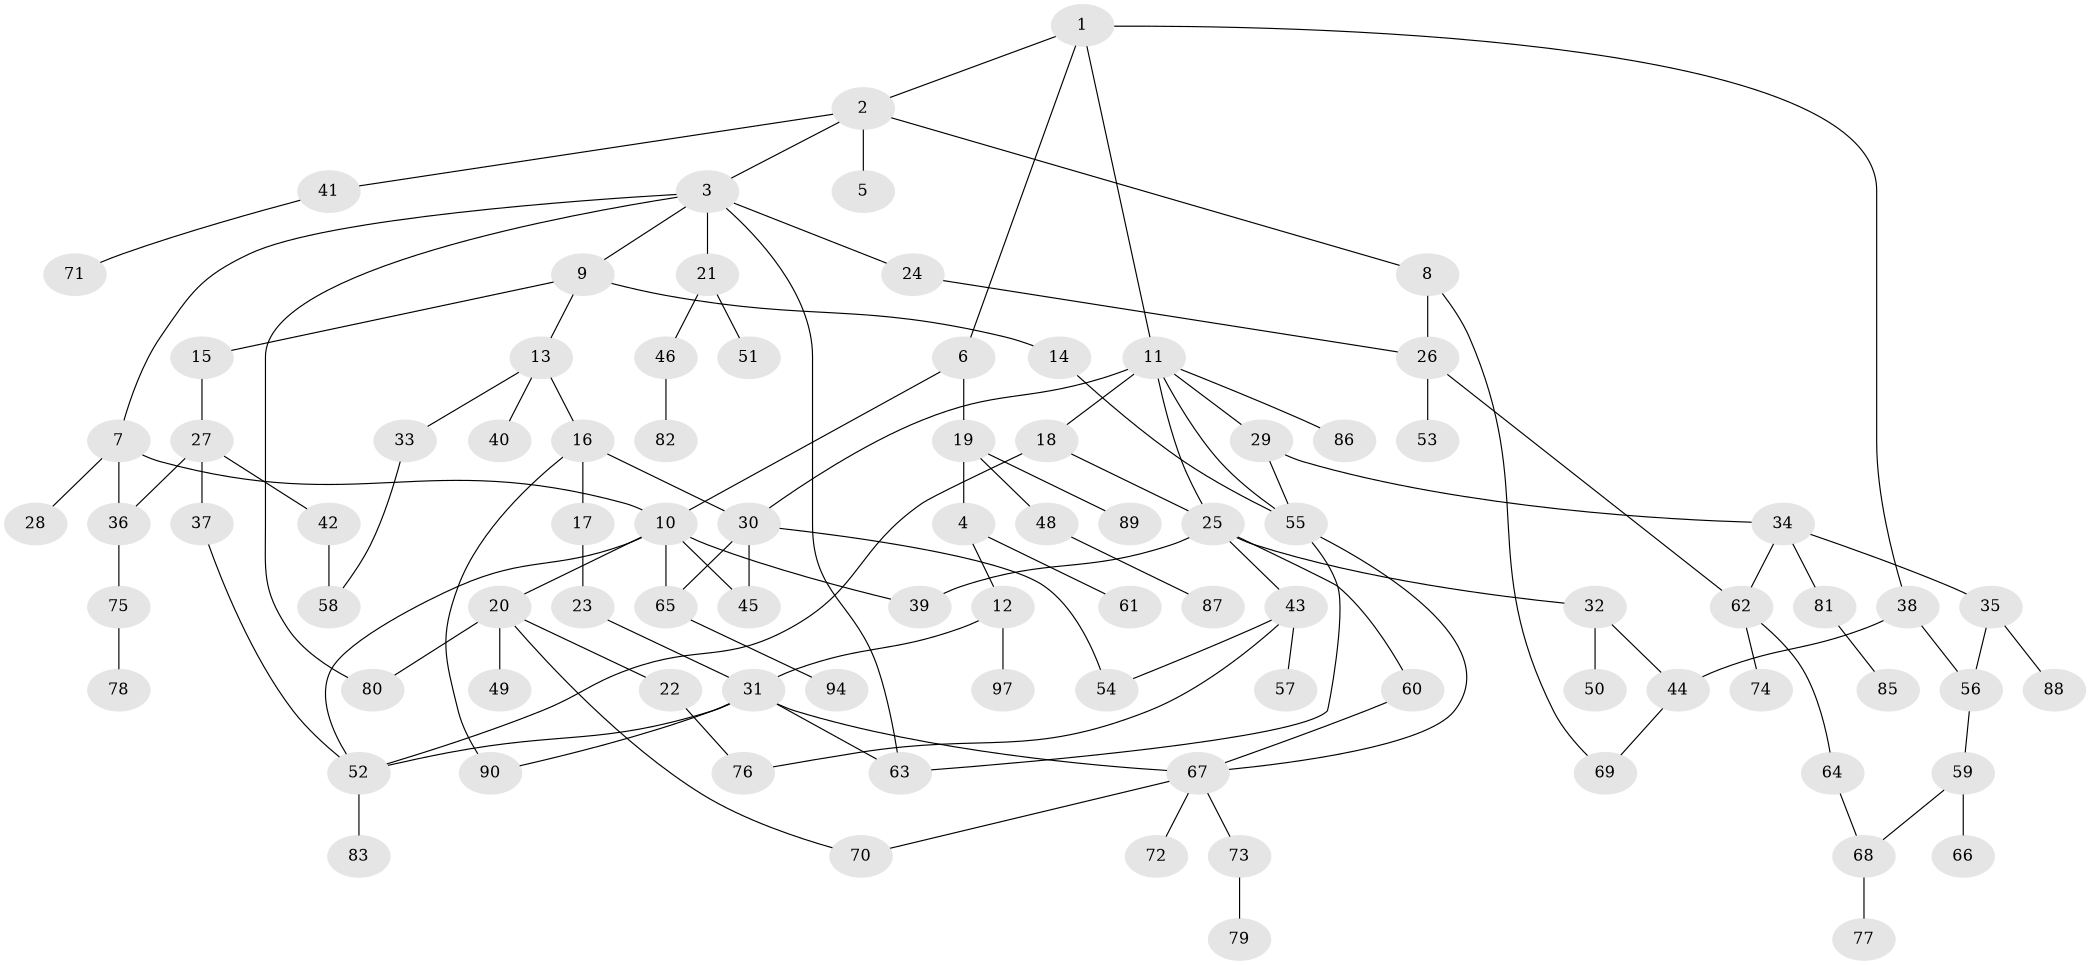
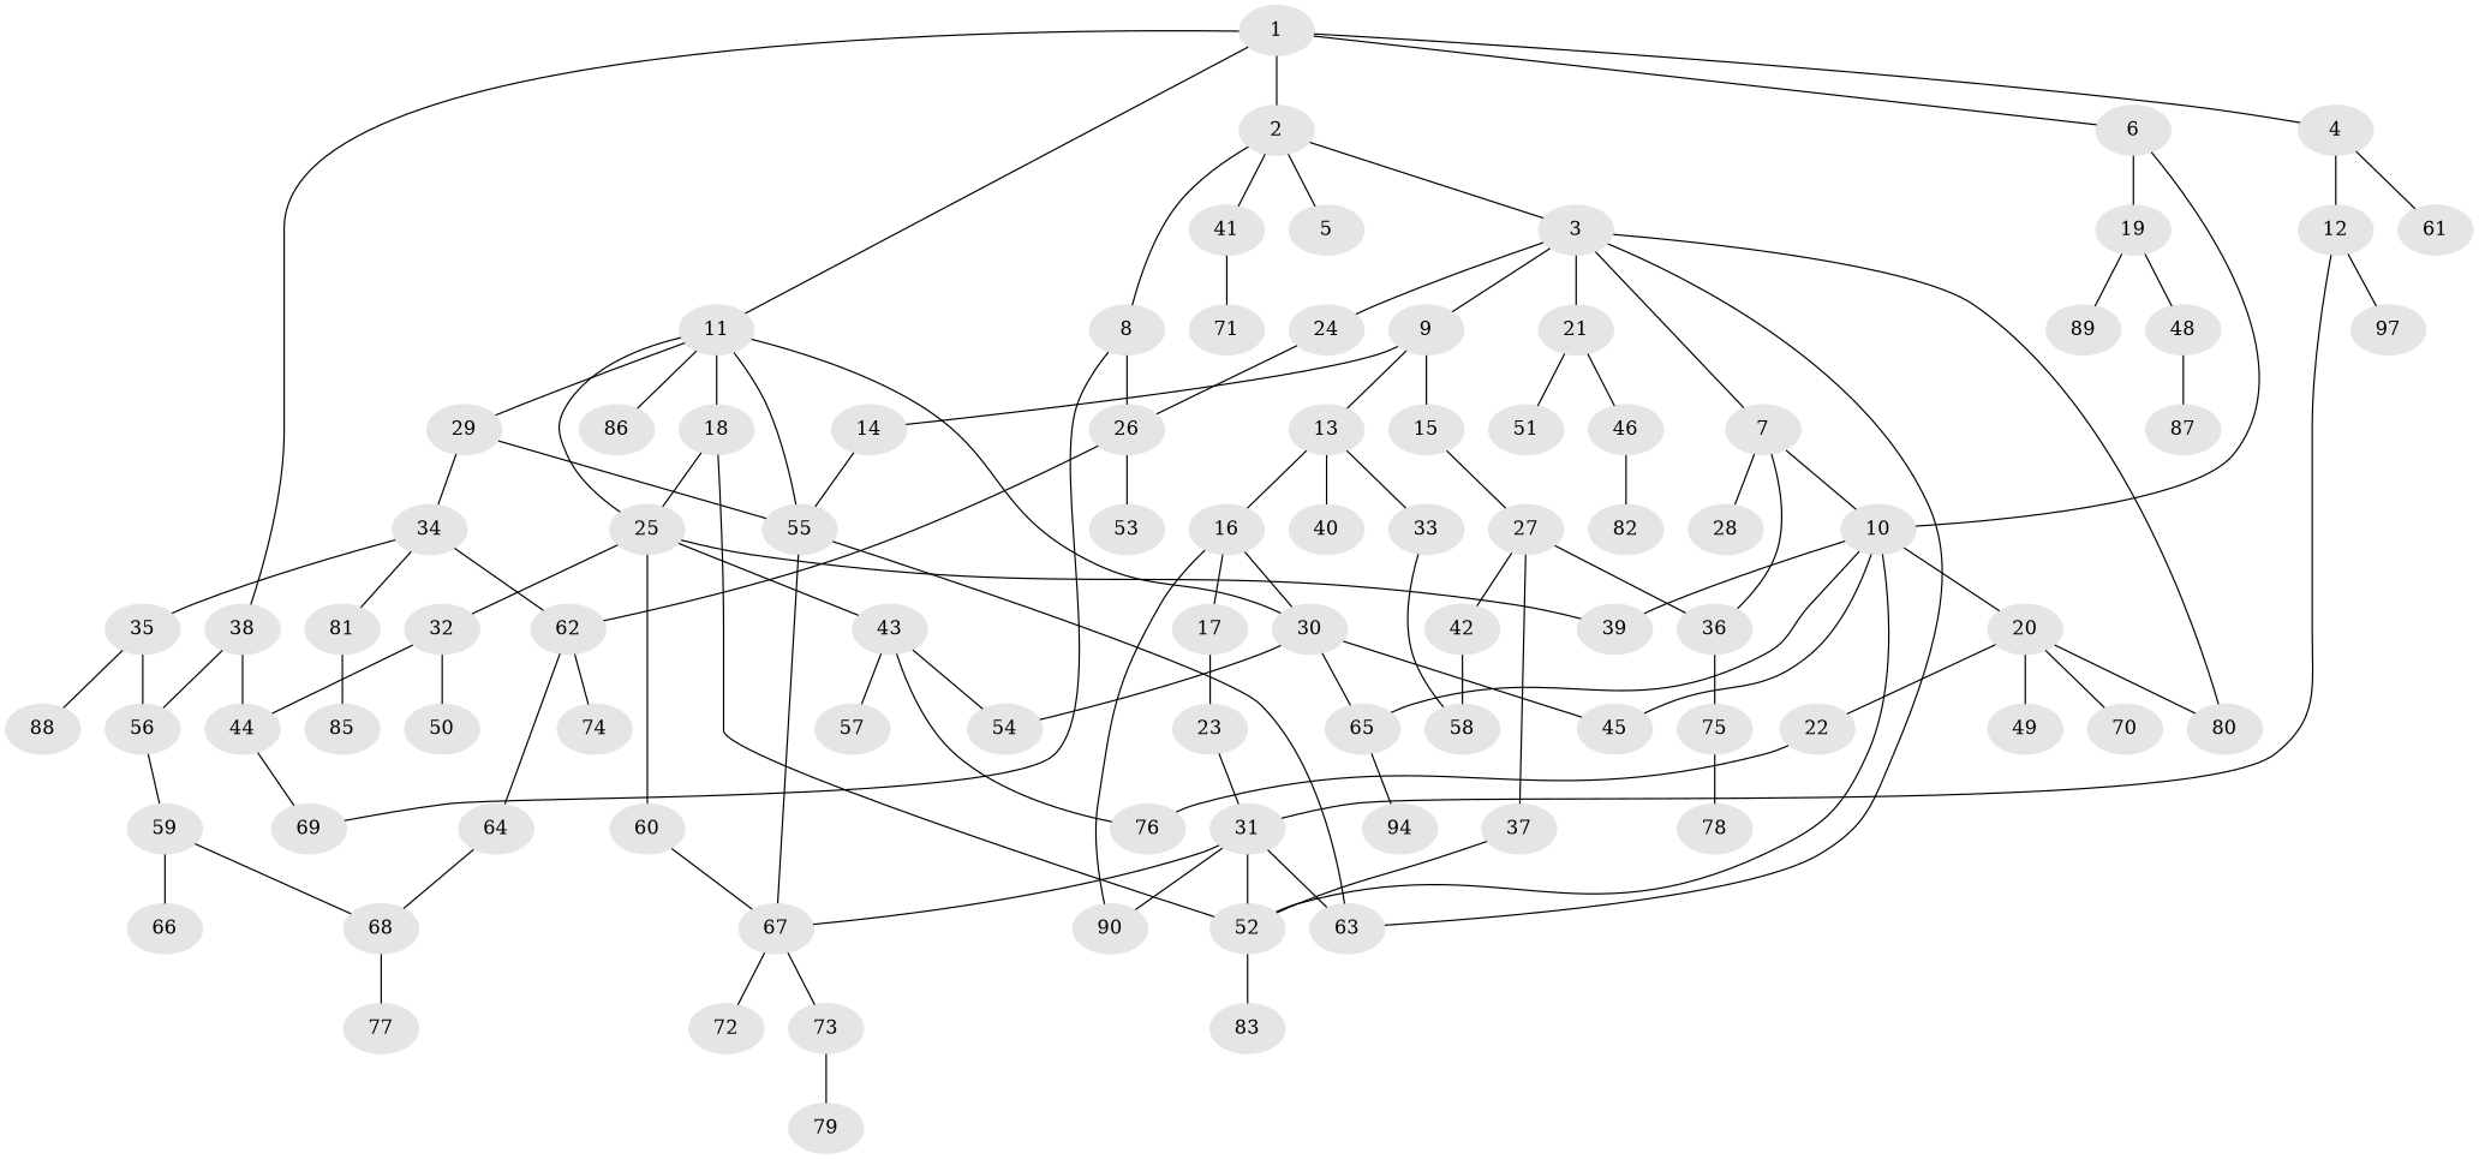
  graph {
    node [color=gray90 style=filled]
    1
    2
    4
    6
    11
    38
    3
    5
    8
    41
    12
    61
    10
    19
    18
    25
    29
    30
    55
    86
    44
    56
    7
    9
    21
    24
    63
    80
    26
    69
    71
    28
    36
    13
    14
    15
    46
    51
    31
    n40 [label=97]
    20
    39
    45
    52
    65
    48
    89
    75
    53
    62
    16
    33
    40
    27
    22
    49
    70
    83
    n59 [label=94]
    32
    43
    60
    34
    54
    67
    90
    17
    58
    37
    42
    23
    87
    76
    82
    50
    57
    64
    74
    35
    81
    72
    73
    88
    85
    59
    78
    66
    68
    77
    79
    1 -- 2
-   19 -- 4
+   1 -- 4
    1 -- 6
    1 -- 11
    1 -- 38
    2 -- 3
    2 -- 5
    2 -- 8
    2 -- 41
    4 -- 12
    4 -- 61
    6 -- 10
    6 -- 19
    11 -- 18
    11 -- 25
    11 -- 29
    11 -- 30
    11 -- 55
    11 -- 86
    38 -- 44
    38 -- 56
    3 -- 7
    3 -- 9
    3 -- 21
    3 -- 24
    3 -- 63
    3 -- 80
    8 -- 26
    8 -- 69
    41 -- 71
    12 -- 31
    12 -- n40
    10 -- 20
    10 -- 39
    10 -- 45
    10 -- 52
    10 -- 65
    19 -- 48
    19 -- 89
    18 -- 25
    18 -- 52
    25 -- 39
    25 -- 32
    25 -- 43
    25 -- 60
    29 -- 55
    29 -- 34
    30 -- 45
    30 -- 65
    30 -- 54
    55 -- 63
    55 -- 67
    44 -- 69
    56 -- 59
    7 -- 10
    7 -- 28
    7 -- 36
    9 -- 13
    9 -- 14
    9 -- 15
    21 -- 46
    21 -- 51
    24 -- 26
    26 -- 53
    26 -- 62
    36 -- 75
    13 -- 16
    13 -- 33
    13 -- 40
    14 -- 55
    15 -- 27
    46 -- 82
    31 -- 63
    31 -- 52
    31 -- 67
    31 -- 90
    20 -- 80
    20 -- 22
    20 -- 49
    20 -- 70
    52 -- 83
    65 -- n59
    48 -- 87
    75 -- 78
    62 -- 64
    62 -- 74
    16 -- 30
    16 -- 90
    16 -- 17
    33 -- 58
    27 -- 36
    27 -- 37
    27 -- 42
    22 -- 76
    32 -- 44
    32 -- 50
    43 -- 54
    43 -- 76
    43 -- 57
    60 -- 67
    34 -- 62
    34 -- 35
    34 -- 81
-   67 -- 70
    67 -- 72
    67 -- 73
    17 -- 23
    37 -- 52
    42 -- 58
    23 -- 31
    64 -- 68
    35 -- 56
    35 -- 88
    81 -- 85
    73 -- 79
    59 -- 66
    59 -- 68
    68 -- 77
  }
